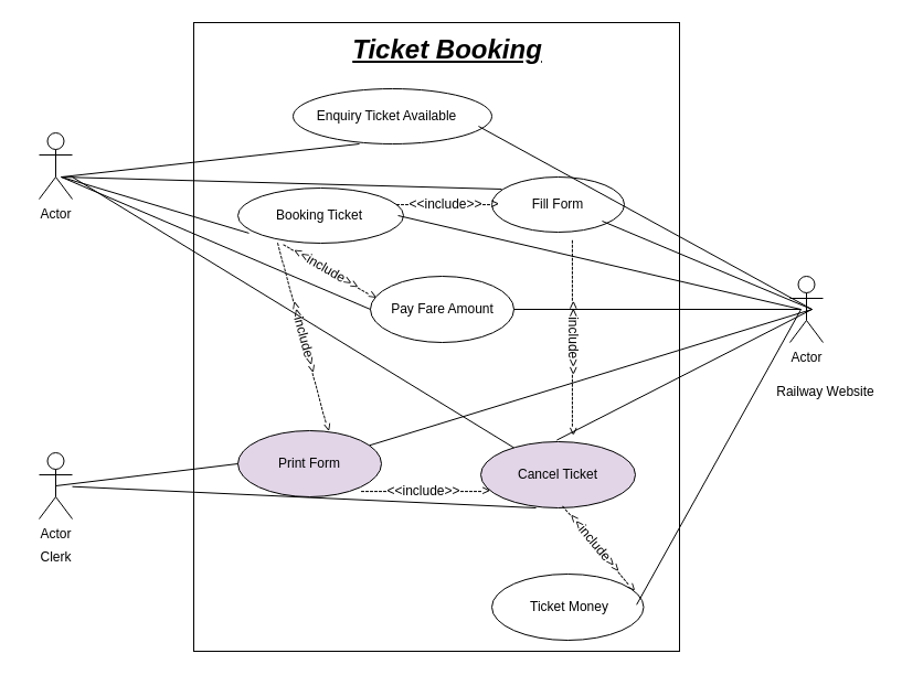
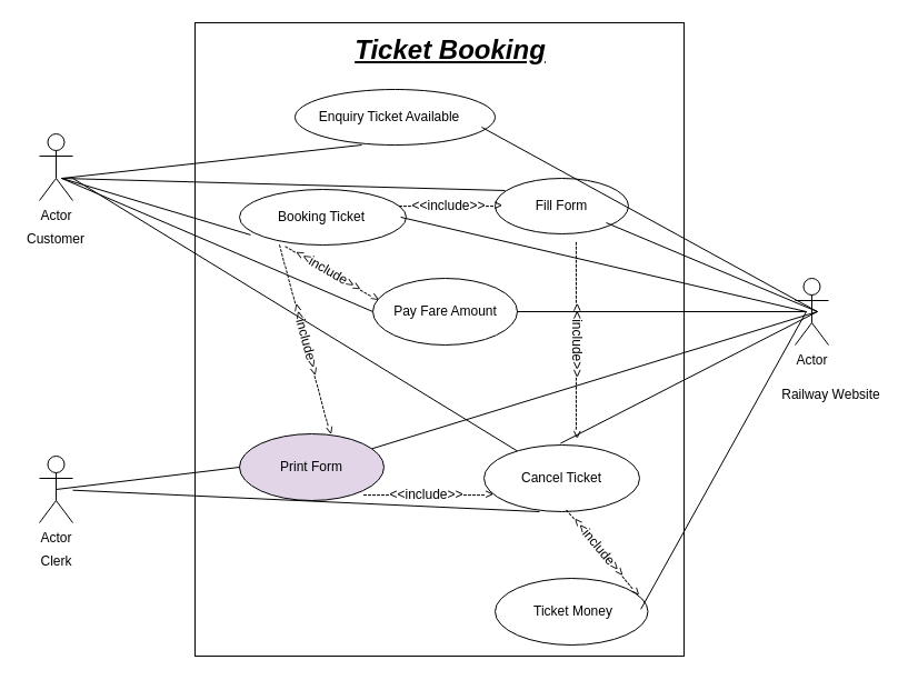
  <mxCell id="0" />
  <mxCell id="1" parent="0" />
  <mxCell id="2" value="" style="rounded=0;whiteSpace=wrap;html=1;" parent="1" vertex="1"><mxGeometry x="175" y="20" width="440" height="570" as="geometry" /></mxCell>
  <mxCell id="3" value="Actor" style="shape=umlActor;verticalLabelPosition=bottom;verticalAlign=top;html=1;outlineConnect=0;" parent="1" vertex="1"><mxGeometry x="35" y="120" width="30" height="60" as="geometry" /></mxCell>
  <mxCell id="4" value="Actor" style="shape=umlActor;verticalLabelPosition=bottom;verticalAlign=top;html=1;outlineConnect=0;" parent="1" vertex="1"><mxGeometry x="35" y="410" width="30" height="60" as="geometry" /></mxCell>
  <mxCell id="5" value="Actor" style="shape=umlActor;verticalLabelPosition=bottom;verticalAlign=top;html=1;outlineConnect=0;" parent="1" vertex="1"><mxGeometry x="715" y="250" width="30" height="60" as="geometry" /></mxCell>
  <mxCell id="6" value="" style="ellipse;whiteSpace=wrap;html=1;fontFamily=Helvetica;strokeColor=#000000;" parent="1" vertex="1"><mxGeometry x="265" y="80" width="180" height="50" as="geometry" /></mxCell>
  <mxCell id="7" value="Enquiry Ticket Available" style="text;html=1;strokeColor=none;fillColor=none;align=center;verticalAlign=middle;whiteSpace=wrap;rounded=0;fontFamily=Helvetica;" parent="1" vertex="1"><mxGeometry x="285" y="90" width="130" height="30" as="geometry" /></mxCell>
  <mxCell id="8" value="" style="ellipse;whiteSpace=wrap;html=1;strokeColor=#000000;fontFamily=Helvetica;" parent="1" vertex="1"><mxGeometry x="215" y="170" width="150" height="50" as="geometry" /></mxCell>
  <mxCell id="9" value="Booking Ticket" style="text;html=1;strokeColor=none;fillColor=none;align=center;verticalAlign=middle;whiteSpace=wrap;rounded=0;fontFamily=Helvetica;" parent="1" vertex="1"><mxGeometry x="243.84" y="180" width="90" height="30" as="geometry" /></mxCell>
  <mxCell id="10" value="" style="ellipse;whiteSpace=wrap;html=1;strokeColor=#000000;fontFamily=Helvetica;" parent="1" vertex="1"><mxGeometry x="445" y="160" width="120" height="50" as="geometry" /></mxCell>
  <mxCell id="11" value="Fill Form" style="text;html=1;strokeColor=none;fillColor=none;align=center;verticalAlign=middle;whiteSpace=wrap;rounded=0;fontFamily=Helvetica;" parent="1" vertex="1"><mxGeometry x="475" y="170" width="60" height="30" as="geometry" /></mxCell>
  <mxCell id="12" value="" style="ellipse;whiteSpace=wrap;html=1;strokeColor=#000000;fontFamily=Helvetica;" parent="1" vertex="1"><mxGeometry x="335" y="250" width="130" height="60" as="geometry" /></mxCell>
  <mxCell id="13" value="Pay Fare Amount" style="text;html=1;strokeColor=none;fillColor=none;align=center;verticalAlign=middle;whiteSpace=wrap;rounded=0;fontFamily=Helvetica;" parent="1" vertex="1"><mxGeometry x="352.5" y="265" width="95" height="30" as="geometry" /></mxCell>
  <mxCell id="14" value="Print Form" style="ellipse;whiteSpace=wrap;html=1;strokeColor=#000000;fontFamily=Helvetica;fillColor=#e1d5e7;" parent="1" vertex="1"><mxGeometry x="215" y="390" width="130" height="60" as="geometry" /></mxCell>
- <mxCell id="15" value="Cancel Ticket" style="ellipse;whiteSpace=wrap;html=1;strokeColor=#000000;fontFamily=Helvetica;fillColor=#e1d5e7;" parent="1" vertex="1"><mxGeometry x="435" y="400" width="140" height="60" as="geometry" /></mxCell>
+ <mxCell id="15" value="Cancel Ticket" style="ellipse;whiteSpace=wrap;html=1;strokeColor=#000000;fontFamily=Helvetica;" parent="1" vertex="1"><mxGeometry x="435" y="400" width="140" height="60" as="geometry" /></mxCell>
  <mxCell id="16" value="" style="ellipse;whiteSpace=wrap;html=1;strokeColor=#000000;fontFamily=Helvetica;" parent="1" vertex="1"><mxGeometry x="445" y="520" width="137.5" height="60" as="geometry" /></mxCell>
  <mxCell id="17" value="Ticket Money" style="text;html=1;strokeColor=none;fillColor=none;align=center;verticalAlign=middle;whiteSpace=wrap;rounded=0;fontFamily=Helvetica;" parent="1" vertex="1"><mxGeometry x="475" y="535" width="81.25" height="30" as="geometry" /></mxCell>
  <mxCell id="18" value="---&amp;lt;&amp;lt;include&amp;gt;&amp;gt;--&amp;gt;" style="text;html=1;strokeColor=none;fillColor=none;align=center;verticalAlign=middle;whiteSpace=wrap;rounded=0;fontFamily=Helvetica;" parent="1" vertex="1"><mxGeometry x="335" y="170" width="140" height="30" as="geometry" /></mxCell>
  <mxCell id="19" value="---&amp;lt;&amp;lt;include&amp;gt;&amp;gt;---&amp;gt;" style="text;html=1;strokeColor=none;fillColor=none;align=center;verticalAlign=middle;whiteSpace=wrap;rounded=0;fontFamily=Helvetica;rotation=30;" parent="1" vertex="1"><mxGeometry x="243.84" y="230" width="108.66" height="30" as="geometry" /></mxCell>
  <mxCell id="20" value="------&amp;lt;&amp;lt;include&amp;gt;&amp;gt;-----&amp;gt;" style="text;html=1;strokeColor=none;fillColor=none;align=center;verticalAlign=middle;whiteSpace=wrap;rounded=0;fontFamily=Helvetica;" parent="1" vertex="1"><mxGeometry x="325" y="430" width="120" height="30" as="geometry" /></mxCell>
  <mxCell id="21" value="---&amp;lt;&amp;lt;include&amp;gt;&amp;gt;----&amp;gt;" style="text;html=1;strokeColor=none;fillColor=none;align=center;verticalAlign=middle;whiteSpace=wrap;rounded=0;fontFamily=Helvetica;rotation=50;" parent="1" vertex="1"><mxGeometry x="482.29" y="481.54" width="121.25" height="30" as="geometry" /></mxCell>
  <mxCell id="22" value="--------------&amp;lt;&amp;lt;include&amp;gt;&amp;gt;------------&amp;gt;" style="text;html=1;strokeColor=none;fillColor=none;align=center;verticalAlign=middle;whiteSpace=wrap;rounded=0;fontFamily=Helvetica;rotation=90;" parent="1" vertex="1"><mxGeometry x="426.42" y="291.09" width="184.89" height="30" as="geometry" /></mxCell>
  <mxCell id="23" value="--------------&amp;lt;&amp;lt;include&amp;gt;&amp;gt;------------&amp;gt;" style="text;html=1;strokeColor=none;fillColor=none;align=center;verticalAlign=middle;whiteSpace=wrap;rounded=0;fontFamily=Helvetica;rotation=75;" parent="1" vertex="1"><mxGeometry x="165" y="290" width="220" height="30" as="geometry" /></mxCell>
  <mxCell id="24" value="" style="endArrow=none;html=1;rounded=0;fontFamily=Helvetica;exitX=0.028;exitY=1.299;exitDx=0;exitDy=0;exitPerimeter=0;" parent="1" source="23" edge="1"><mxGeometry width="50" height="50" relative="1" as="geometry"><mxPoint x="355" y="380" as="sourcePoint" /><mxPoint x="325" y="130" as="targetPoint" /><Array as="points"><mxPoint x="55" y="160" /></Array></mxGeometry></mxCell>
  <mxCell id="25" value="" style="endArrow=none;html=1;rounded=0;fontFamily=Helvetica;exitX=0.85;exitY=0.033;exitDx=0;exitDy=0;exitPerimeter=0;entryX=0;entryY=0.5;entryDx=0;entryDy=0;" parent="1" source="18" target="12" edge="1"><mxGeometry width="50" height="50" relative="1" as="geometry"><mxPoint x="355" y="340" as="sourcePoint" /><mxPoint x="405" y="290" as="targetPoint" /><Array as="points"><mxPoint x="55" y="160" /></Array></mxGeometry></mxCell>
  <mxCell id="26" value="" style="endArrow=none;html=1;rounded=0;fontFamily=Helvetica;" parent="1" target="15" edge="1"><mxGeometry width="50" height="50" relative="1" as="geometry"><mxPoint x="65" y="160" as="sourcePoint" /><mxPoint x="405" y="290" as="targetPoint" /></mxGeometry></mxCell>
  <mxCell id="27" value="" style="endArrow=none;html=1;rounded=0;fontFamily=Helvetica;exitX=0.5;exitY=0.5;exitDx=0;exitDy=0;exitPerimeter=0;entryX=0;entryY=0.5;entryDx=0;entryDy=0;" parent="1" source="4" target="14" edge="1"><mxGeometry width="50" height="50" relative="1" as="geometry"><mxPoint x="355" y="340" as="sourcePoint" /><mxPoint x="405" y="290" as="targetPoint" /></mxGeometry></mxCell>
  <mxCell id="28" value="" style="endArrow=none;html=1;rounded=0;fontFamily=Helvetica;" parent="1" source="4" edge="1"><mxGeometry width="50" height="50" relative="1" as="geometry"><mxPoint x="355" y="340" as="sourcePoint" /><mxPoint x="485" y="460" as="targetPoint" /></mxGeometry></mxCell>
  <mxCell id="29" value="" style="endArrow=none;html=1;rounded=0;fontFamily=Helvetica;exitX=0.933;exitY=0.68;exitDx=0;exitDy=0;exitPerimeter=0;" parent="1" source="6" edge="1"><mxGeometry width="50" height="50" relative="1" as="geometry"><mxPoint x="355" y="310" as="sourcePoint" /><mxPoint x="545" y="200" as="targetPoint" /><Array as="points"><mxPoint x="735" y="280" /></Array></mxGeometry></mxCell>
  <mxCell id="30" value="" style="endArrow=none;html=1;rounded=0;fontFamily=Helvetica;exitX=0.179;exitY=0.833;exitDx=0;exitDy=0;exitPerimeter=0;" parent="1" source="18" edge="1"><mxGeometry width="50" height="50" relative="1" as="geometry"><mxPoint x="485" y="300" as="sourcePoint" /><mxPoint x="725" y="280" as="targetPoint" /></mxGeometry></mxCell>
  <mxCell id="31" value="" style="endArrow=none;html=1;rounded=0;fontFamily=Helvetica;exitX=1;exitY=0.5;exitDx=0;exitDy=0;" parent="1" source="12" edge="1"><mxGeometry width="50" height="50" relative="1" as="geometry"><mxPoint x="485" y="300" as="sourcePoint" /><mxPoint x="725" y="280" as="targetPoint" /></mxGeometry></mxCell>
  <mxCell id="32" value="" style="endArrow=none;html=1;rounded=0;fontFamily=Helvetica;" parent="1" source="14" edge="1"><mxGeometry width="50" height="50" relative="1" as="geometry"><mxPoint x="485" y="300" as="sourcePoint" /><mxPoint x="735" y="280" as="targetPoint" /></mxGeometry></mxCell>
  <mxCell id="33" value="" style="endArrow=none;html=1;rounded=0;fontFamily=Helvetica;exitX=1;exitY=1;exitDx=0;exitDy=0;" parent="1" source="22" edge="1"><mxGeometry width="50" height="50" relative="1" as="geometry"><mxPoint x="485" y="300" as="sourcePoint" /><mxPoint x="735" y="280" as="targetPoint" /></mxGeometry></mxCell>
  <mxCell id="34" value="" style="endArrow=none;html=1;rounded=0;fontFamily=Helvetica;exitX=1;exitY=0.75;exitDx=0;exitDy=0;" parent="1" source="21" edge="1"><mxGeometry width="50" height="50" relative="1" as="geometry"><mxPoint x="485" y="450" as="sourcePoint" /><mxPoint x="725" y="280" as="targetPoint" /></mxGeometry></mxCell>
  <mxCell id="35" value="&lt;b&gt;&lt;font style=&quot;font-size: 24px;&quot;&gt;&lt;i&gt;&lt;u&gt;Ticket Booking&lt;/u&gt;&lt;/i&gt;&lt;/font&gt;&lt;/b&gt;" style="text;html=1;strokeColor=none;fillColor=none;align=center;verticalAlign=middle;whiteSpace=wrap;rounded=0;fontFamily=Helvetica;" parent="1" vertex="1"><mxGeometry x="255" y="30" width="300" height="30" as="geometry" /></mxCell>
+ <mxCell id="36" value="Customer" style="text;html=1;strokeColor=none;fillColor=none;align=center;verticalAlign=middle;whiteSpace=wrap;rounded=0;fontFamily=Helvetica;" parent="1" vertex="1"><mxGeometry x="20" y="200" width="60" height="30" as="geometry" /></mxCell>
  <mxCell id="37" value="Clerk" style="text;html=1;align=center;verticalAlign=middle;resizable=0;points=[];autosize=1;strokeColor=none;fillColor=none;fontFamily=Helvetica;" parent="1" vertex="1"><mxGeometry x="25" y="490" width="50" height="30" as="geometry" /></mxCell>
  <mxCell id="38" value="Railway Website" style="text;html=1;strokeColor=none;fillColor=none;align=center;verticalAlign=middle;whiteSpace=wrap;rounded=0;fontFamily=Helvetica;" parent="1" vertex="1"><mxGeometry x="700" y="340" width="95" height="30" as="geometry" /></mxCell>
